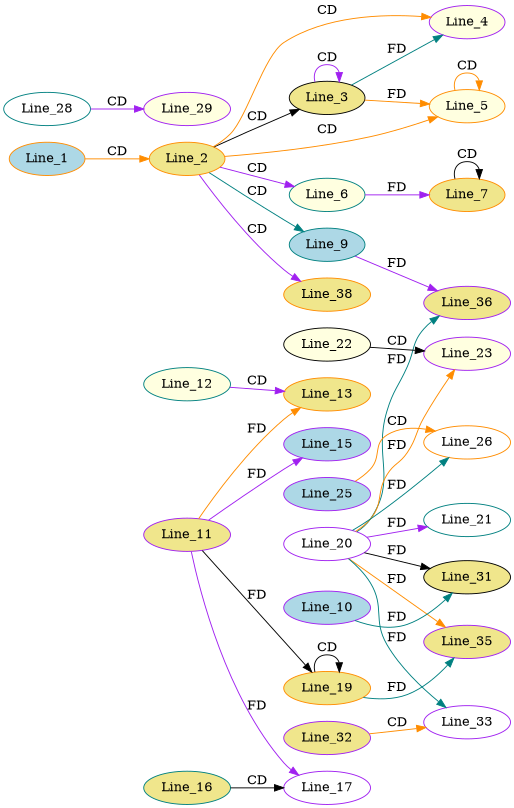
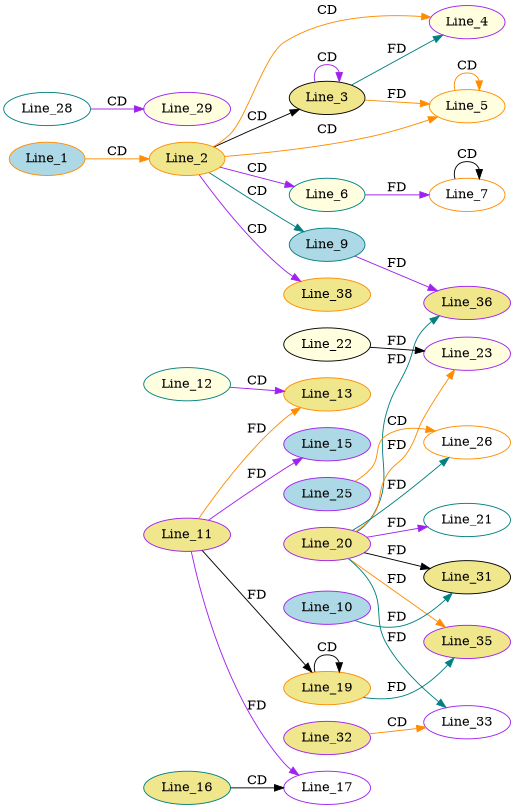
  digraph {
    rankdir=LR
    node [color=purple fillcolor=khaki style=filled]
    edge [color=darkorange]
    Line_1 [color=darkorange fillcolor=lightblue]
    Line_2 [color=darkorange]
    Line_3 [color=black]
    Line_4 [fillcolor=lightyellow]
    Line_5 [color=darkorange fillcolor=lightyellow]
    Line_6 [color=teal fillcolor=lightyellow]
    Line_9 [color=teal fillcolor=lightblue]
    Line_38 [color=darkorange]
-   Line_7 [color=darkorange]
+   Line_7 [color=darkorange fillcolor=white]
    Line_36
    Line_12 [color=teal fillcolor=lightyellow]
    Line_13 [color=darkorange]
    Line_11
    Line_15 [fillcolor=lightblue]
    Line_17 [fillcolor=white]
    Line_19 [color=darkorange]
    Line_35
    Line_16 [color=teal]
-   Line_20 [fillcolor=white]
+   Line_20
    Line_21 [color=teal fillcolor=white]
    Line_23 [fillcolor=lightyellow]
    Line_26 [color=darkorange fillcolor=white]
    Line_31 [color=black]
    Line_33 [fillcolor=white]
    Line_29 [fillcolor=lightyellow]
    Line_22 [color=black fillcolor=lightyellow]
    Line_25 [fillcolor=lightblue]
    Line_28 [color=teal fillcolor=white]
    Line_10 [fillcolor=lightblue]
    Line_32
    Line_1 -> Line_2 [label=CD]
    Line_2 -> Line_3 [color=black label=CD]
    Line_2 -> Line_4 [label=CD]
    Line_2 -> Line_5 [label=CD]
    Line_2 -> Line_6 [color=purple label=CD]
    Line_2 -> Line_9 [color=teal label=CD]
    Line_2 -> Line_38 [color=purple label=CD]
    Line_3 -> Line_3 [color=purple label=CD]
    Line_3 -> Line_4 [color=teal label=FD]
    Line_3 -> Line_5 [label=FD]
    Line_5 -> Line_5 [label=CD]
    Line_6 -> Line_7 [color=purple label=FD]
    Line_9 -> Line_36 [color=purple label=FD]
    Line_7 -> Line_7 [color=black label=CD]
    Line_12 -> Line_13 [color=purple label=CD]
    Line_11 -> Line_13 [label=FD]
    Line_11 -> Line_15 [color=purple label=FD]
    Line_11 -> Line_17 [color=purple label=FD]
    Line_11 -> Line_19 [color=black label=FD]
    Line_19 -> Line_19 [color=black label=CD]
    Line_19 -> Line_35 [color=teal label=FD]
    Line_16 -> Line_17 [color=black label=CD]
    Line_20 -> Line_36 [color=teal label=FD]
    Line_20 -> Line_35 [label=FD]
    Line_20 -> Line_21 [color=purple label=FD]
    Line_20 -> Line_23 [label=FD]
    Line_20 -> Line_26 [color=teal label=FD]
    Line_20 -> Line_31 [color=black label=FD]
    Line_20 -> Line_33 [color=teal label=FD]
-   Line_22 -> Line_23 [color=black label=CD]
+   Line_22 -> Line_23 [color=black label=FD]
    Line_25 -> Line_26 [label=CD]
    Line_28 -> Line_29 [color=purple label=CD]
    Line_10 -> Line_31 [color=teal label=FD]
    Line_32 -> Line_33 [label=CD]
  }
